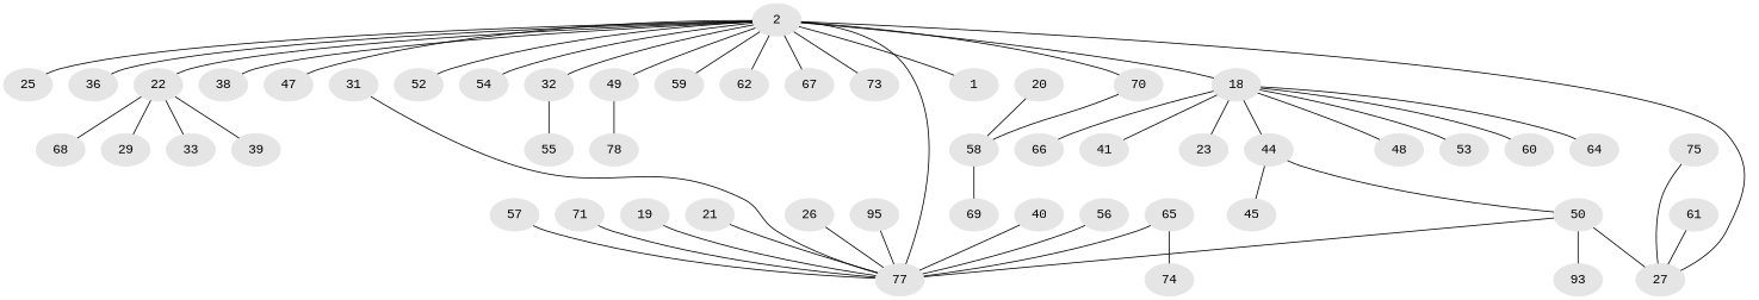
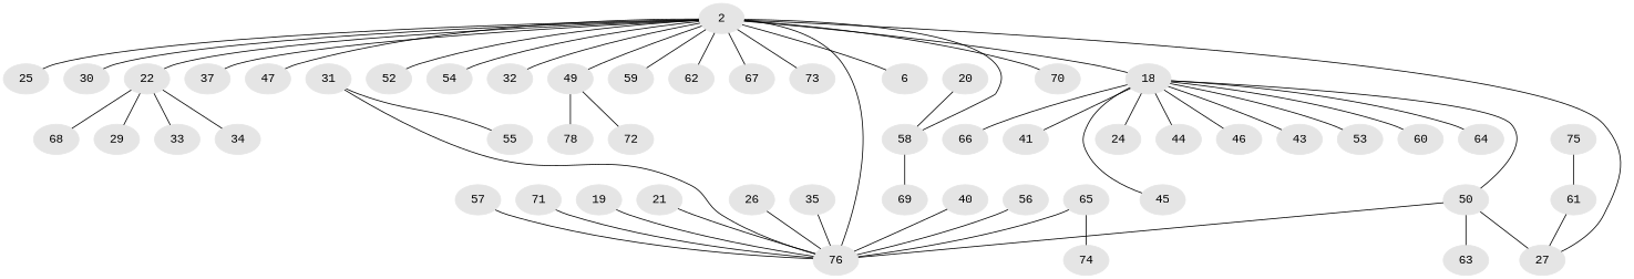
  graph {
    fontname="Liberation Mono"
    node [color=gray90 fontname="Liberation Mono" style=filled]
    edge [fontname="Liberation Mono"]
    2
-   6 [label=1]
+   6
    18 [super="+9+11"]
    22 [super="+8+14"]
    25
    32 [super="+27"]
-   36
-   37 [label=38]
+   36 [label=30]
+   37
    47
    49 [super="+16+28"]
    52
    54 [super="+1"]
    58 [super="+17+39"]
    59 [super="+23"]
    62
    67
    70
    73
-   76 [super="+13+51" label=77]
+   76 [super="+13+51"]
    n20 [label=27 super="+42"]
-   24 [label=23]
+   24
    41
    44
    45
-   48
+   46
+   48 [label=43]
    50 [super="+43"]
    53
    60
    64
    66
    29
    33
-   34 [label=39]
+   34
    68
+   72
    78
    69
-   63 [label=93]
+   63
    19
    20
    21
    26
    31
    55
-   35 [label=95]
+   35
    40
    56
    57
    61
    65
    74
    71
    75
    2 -- 6
    2 -- 18 [weight=3]
    2 -- 22 [weight=3]
    2 -- 25
    2 -- 32
    2 -- 36
    2 -- 37
    2 -- 47
    2 -- 49
    2 -- 52
    2 -- 54
-   70 -- 58 [weight=2]
+   2 -- 58 [weight=2]
    2 -- 59
    2 -- 62
    2 -- 67
    2 -- 70
    2 -- 73
    2 -- 76 [weight=3]
    2 -- n20
    18 -- 24
    18 -- 41
    18 -- 44
-   44 -- 45
+   18 -- 45
+   18 -- 46
    18 -- 48
-   44 -- 50
+   18 -- 50
    18 -- 53
    18 -- 60
    18 -- 64
    18 -- 66
    22 -- 29
    22 -- 33
    22 -- 34
    22 -- 68
+   49 -- 72
    49 -- 78
    58 -- 69
    50 -- 76
    50 -- n20
    50 -- 63
    19 -- 76
    20 -- 58
    21 -- 76
    26 -- 76
    31 -- 76
-   32 -- 55
+   31 -- 55
    35 -- 76
    40 -- 76
    56 -- 76
    57 -- 76
    61 -- n20
    65 -- 76
    65 -- 74
    71 -- 76
-   75 -- n20
+   75 -- 61
  }
